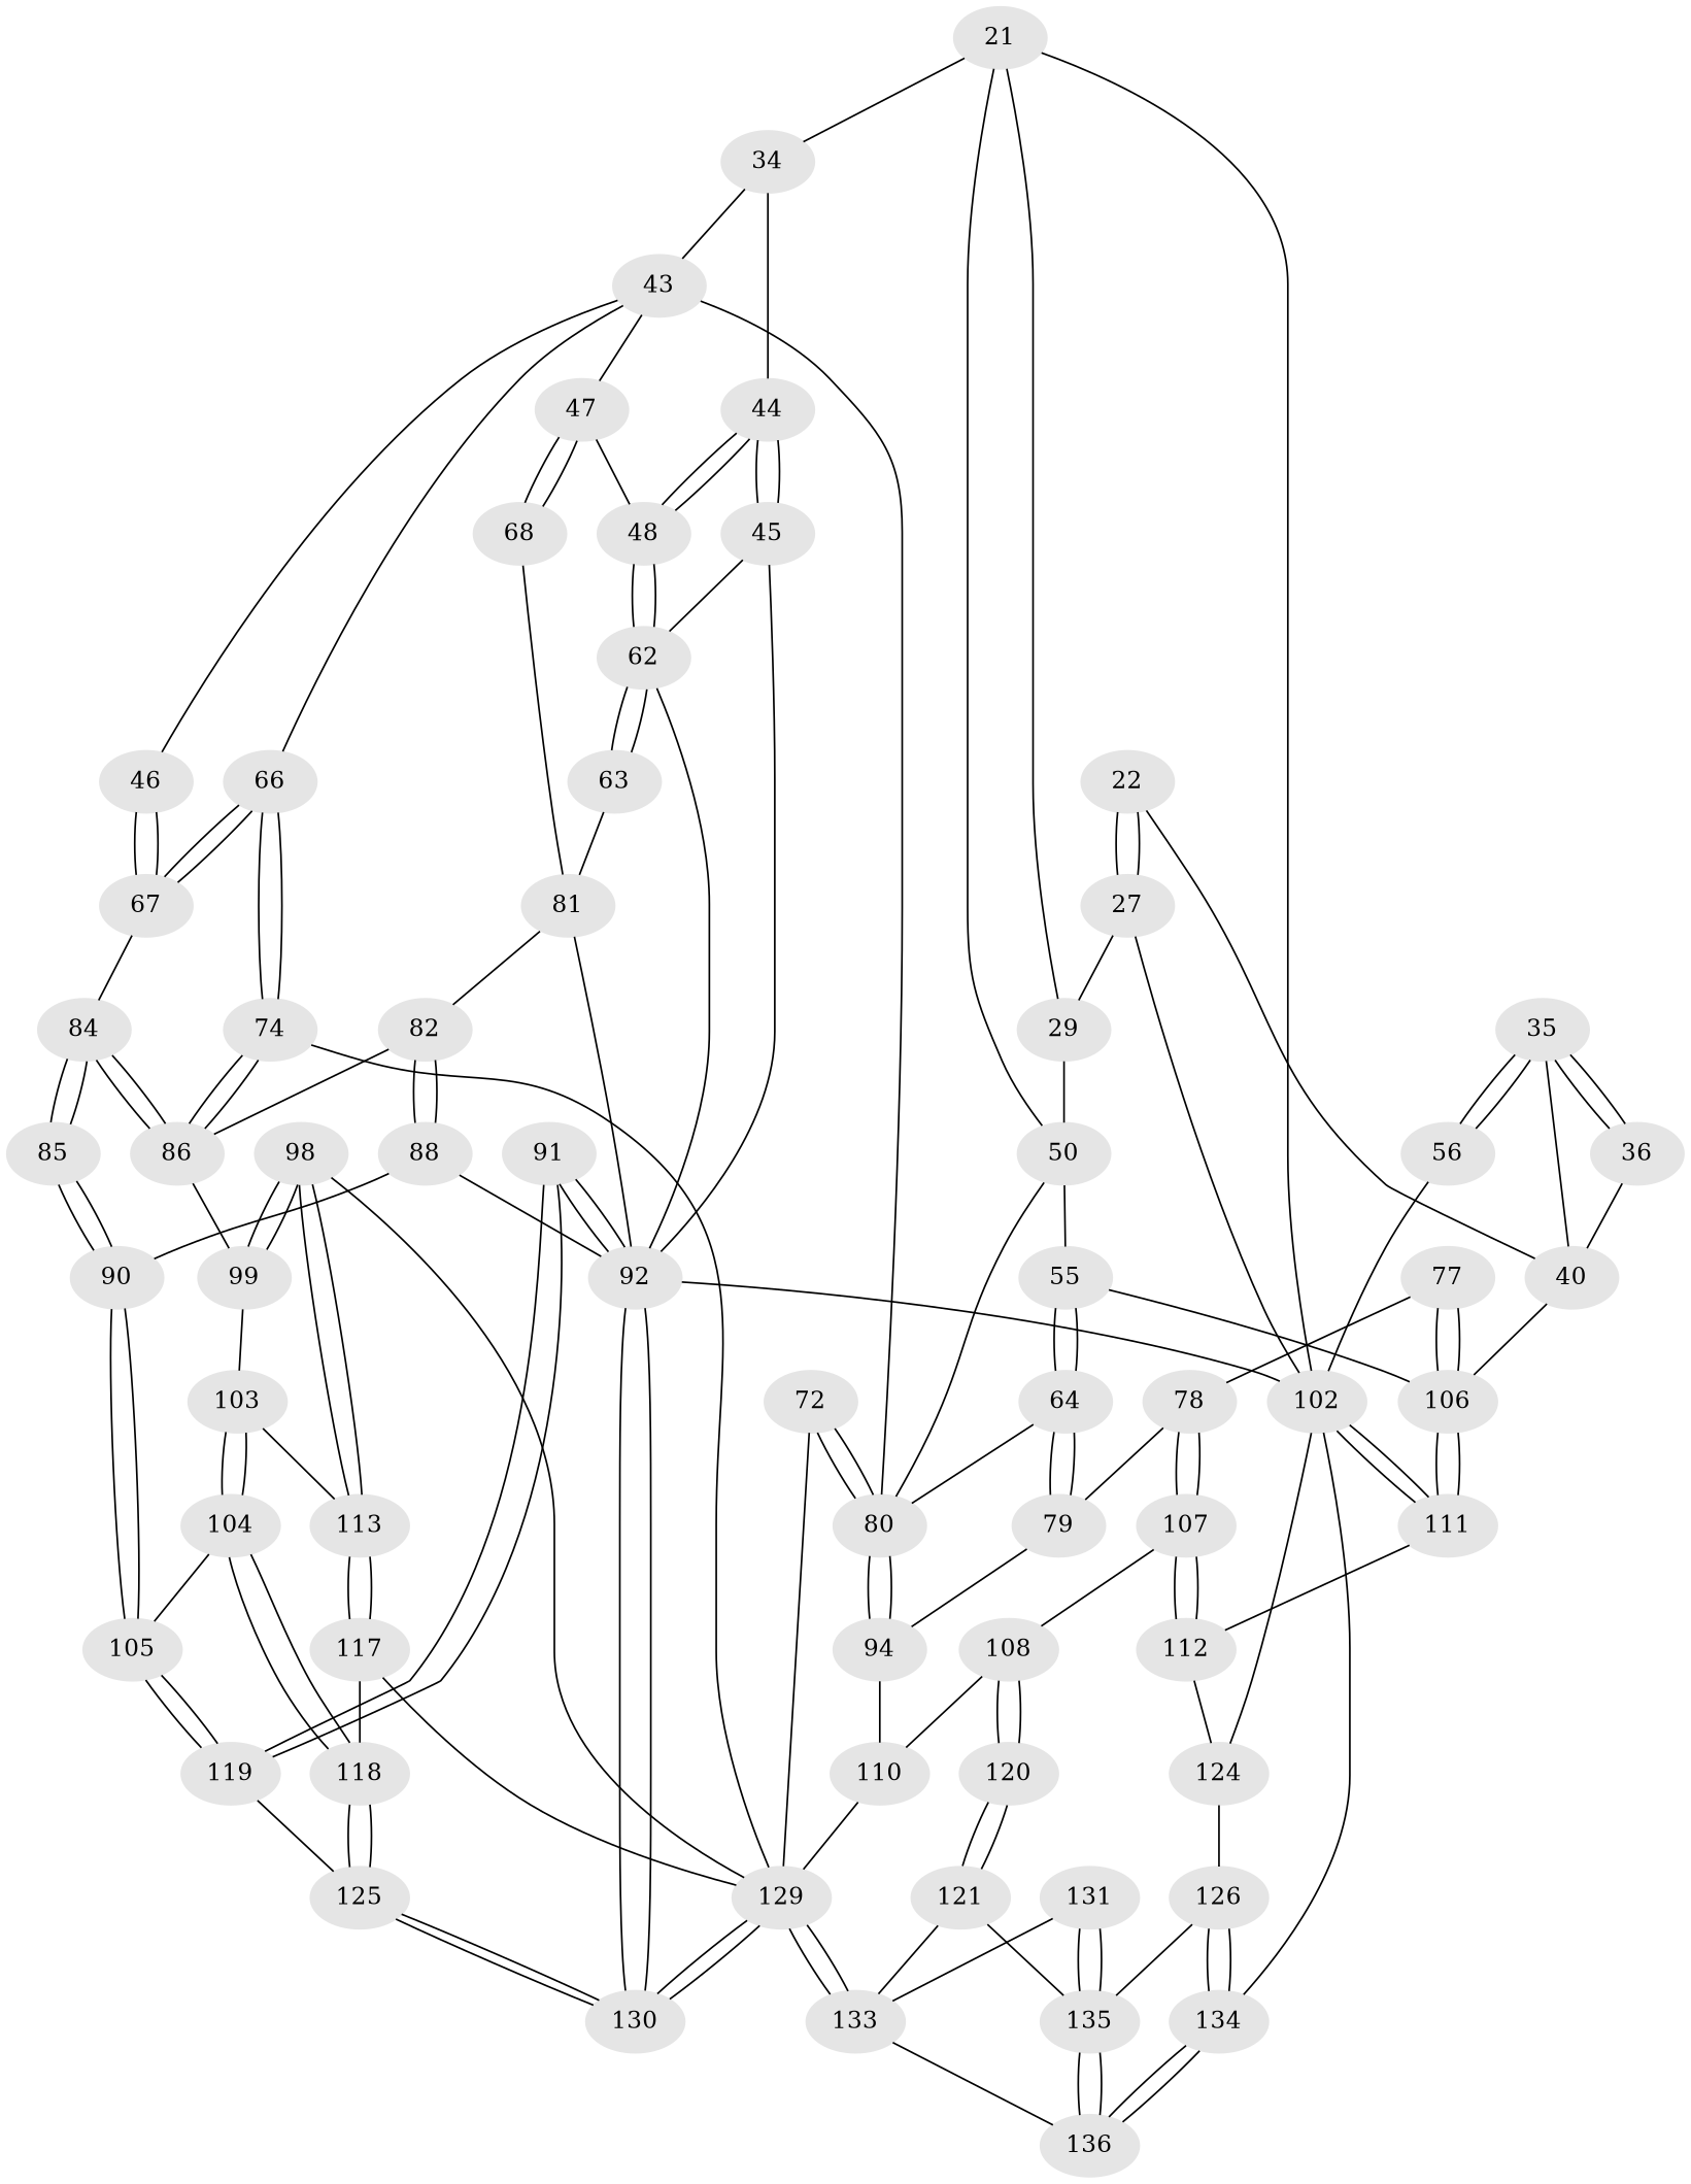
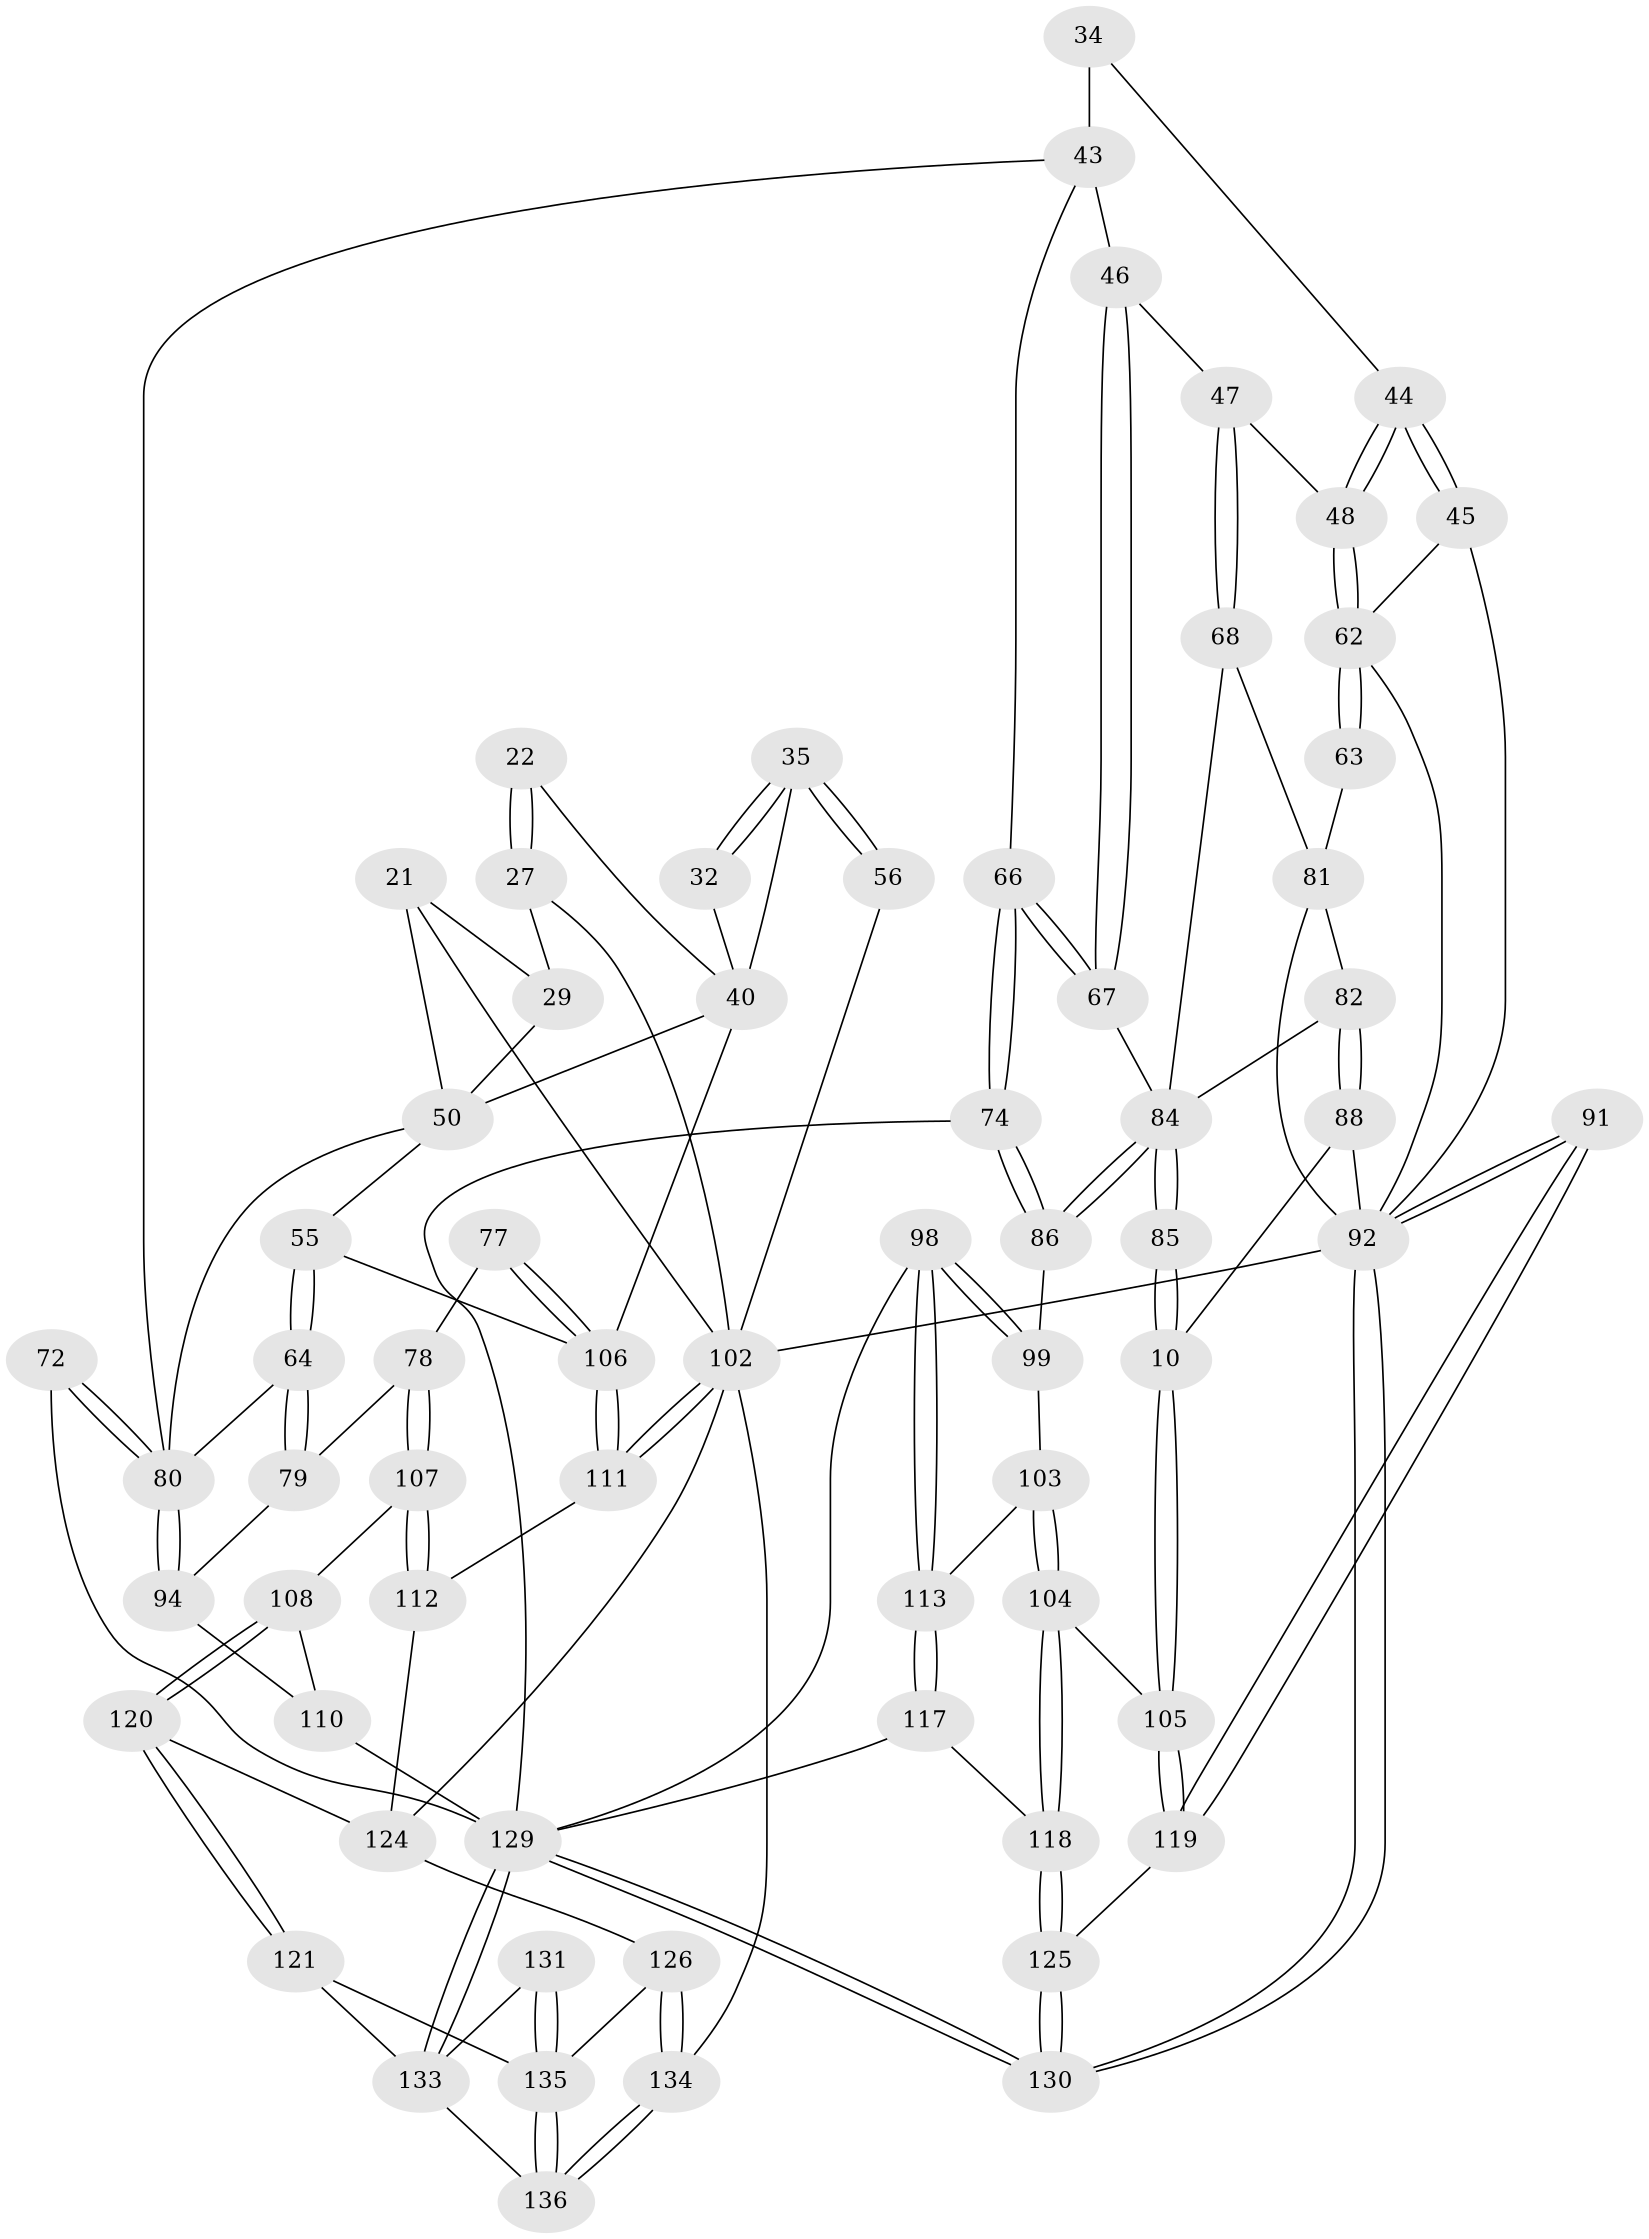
  graph {
    node [color=gray90 style=filled]
    21 [super="+14+19"]
    29 [super="+13+28"]
    34 [super="+16+15+20"]
    50 [super="+39+49+30+31"]
    102 [super="+57+101+100"]
    43 [super="+17+42"]
    44 [super="+18+6"]
    80 [super="+65+51+52"]
    55
    111
    124 [super="+123"]
    134
    27 [super="+12+11"]
    22
    40 [super="+37+23"]
    106 [super="+75+54"]
    46
    66
    45 [super="+5"]
    48
    35 [super="+25+24"]
-   36
+   36 [label=32]
    56 [super="+26"]
    47
    67
    74
    94 [super="+93"]
    62 [super="+59+60"]
    92 [super="+4+89"]
    63
    130
    68
    84 [super="+70+71+83"]
    81 [super="+69"]
    64
    79
    82
    129 [super="+116+115+114"]
    86
    85
    72
    133 [super="+132+122"]
    99
    77 [super="+76"]
    78
    107
    108
    112
    110 [super="+109+95"]
    88
-   90
+   90 [label=10]
    105
    103
    119
    91
    125
    98
    113
    117
    104
    126
    136
    118
    120
    121
    135 [super="+127+128"]
    131
    21 -- 29
-   21 -- 34 [weight=2]
    21 -- 50
    21 -- 102 [weight=2]
    29 -- 50 [weight=2]
    34 -- 43 [weight=2]
    34 -- 44
    50 -- 80
    50 -- 55
    102 -- 111
    102 -- 111
    102 -- 124
    102 -- 134
    43 -- 80
    43 -- 46
    43 -- 66
    44 -- 45 [weight=2]
    44 -- 45
    44 -- 48
    44 -- 48
    80 -- 94
    80 -- 94
    55 -- 106
    55 -- 64
    55 -- 64
    111 -- 112
    124 -- 126
    134 -- 136
    134 -- 136
    27 -- 29 [weight=2]
    27 -- 102
    22 -- 27 [weight=2]
    22 -- 27
    22 -- 40
+   40 -- 50
    40 -- 106
    106 -- 111
    106 -- 111
-   43 -- 47
+   46 -- 47
    46 -- 67
    46 -- 67
    66 -- 67
    66 -- 67
    66 -- 74
    66 -- 74
    45 -- 62
    45 -- 92
    48 -- 62
    48 -- 62
    35 -- 40
    35 -- 36 [weight=2]
    35 -- 36
    35 -- 56 [weight=2]
    35 -- 56
    36 -- 40
    56 -- 102 [weight=2]
    47 -- 48
    47 -- 68
    47 -- 68
    67 -- 84
    74 -- 129
    74 -- 86
    74 -- 86
    94 -- 110 [weight=2]
    62 -- 92
    62 -- 63 [weight=2]
    62 -- 63
    92 -- 102 [weight=2]
    92 -- 130
    92 -- 130
    63 -- 81
+   68 -- 84
    68 -- 81
    84 -- 86
    84 -- 86
    84 -- 85 [weight=2]
    84 -- 85
    81 -- 92
    81 -- 82
    64 -- 80
    64 -- 79
    64 -- 79
    79 -- 94
-   82 -- 86
+   82 -- 84
    82 -- 88
    82 -- 88
    129 -- 130
    129 -- 130
    129 -- 133 [weight=2]
    129 -- 133
    86 -- 99
    85 -- 90
    85 -- 90
    72 -- 80 [weight=2]
    72 -- 80
    72 -- 129
    133 -- 136
    99 -- 103
    77 -- 106 [weight=3]
    77 -- 106
    77 -- 78
    78 -- 79
    78 -- 107
    78 -- 107
    107 -- 108
    107 -- 112
    107 -- 112
    108 -- 110
    108 -- 120
    108 -- 120
    112 -- 124
    110 -- 129 [weight=2]
    88 -- 92
    88 -- 90
    90 -- 105
    90 -- 105
    105 -- 119
    105 -- 119
    103 -- 113
    103 -- 104
    103 -- 104
    119 -- 125
    91 -- 92 [weight=2]
    91 -- 92
    91 -- 119
    91 -- 119
    125 -- 130
    125 -- 130
    98 -- 129
    98 -- 99
    98 -- 99
    98 -- 113
    98 -- 113
    113 -- 117
    113 -- 117
    117 -- 129
    117 -- 118
    104 -- 105
    104 -- 118
    104 -- 118
    126 -- 134
    126 -- 134
    126 -- 135
    118 -- 125
    118 -- 125
+   120 -- 124
    120 -- 121
    120 -- 121
    121 -- 133
    121 -- 135
    135 -- 136
    135 -- 136
    131 -- 133
    131 -- 135 [weight=2]
    131 -- 135
  }
